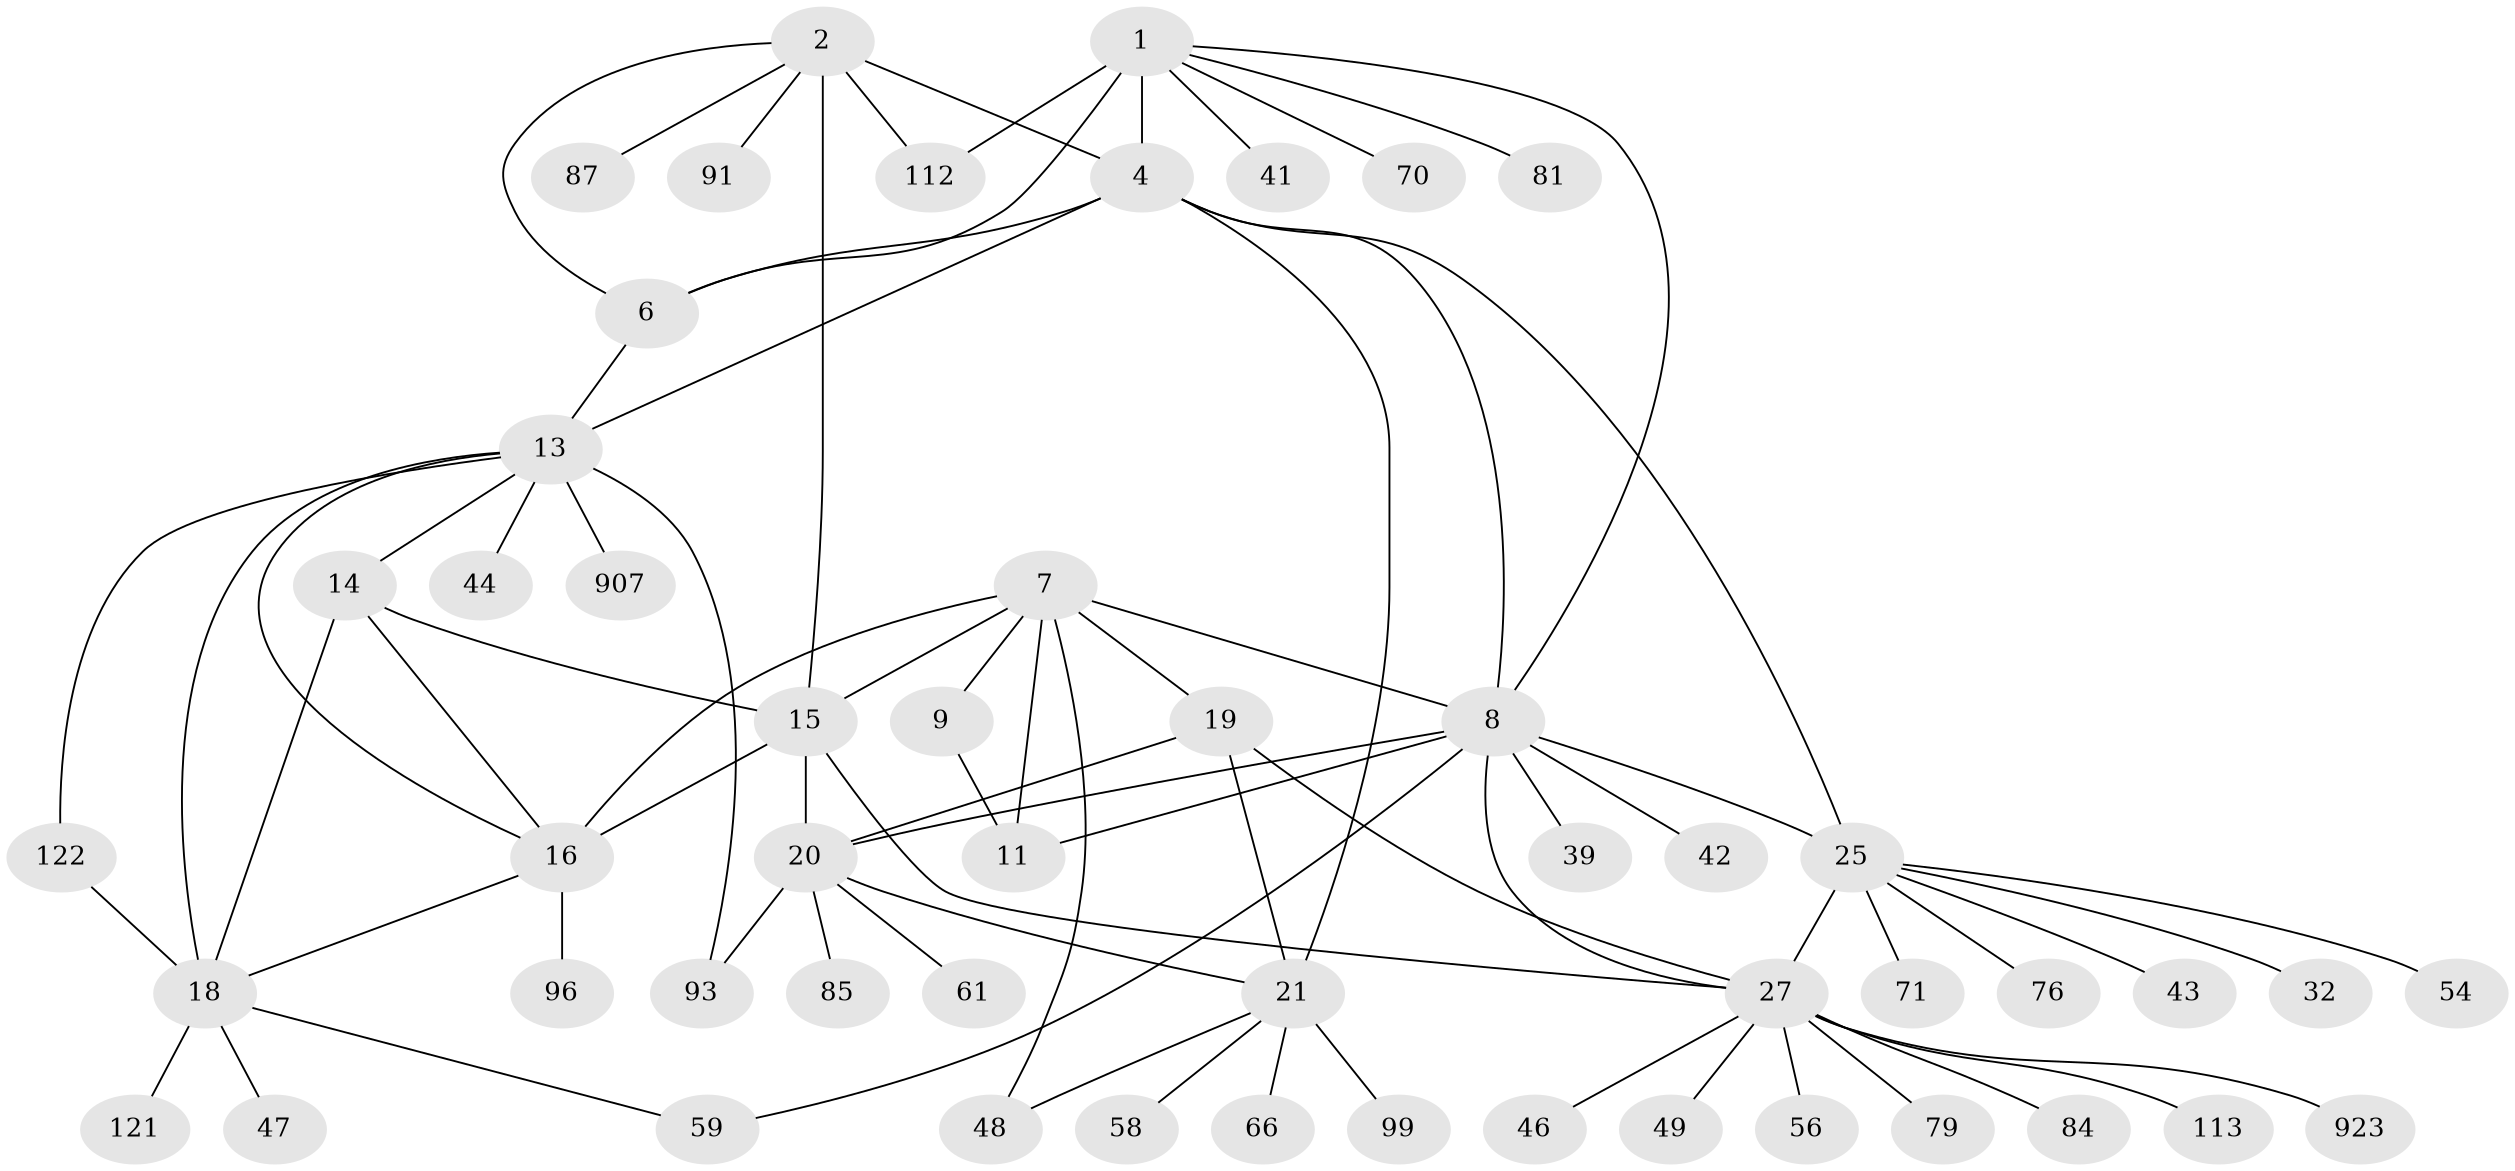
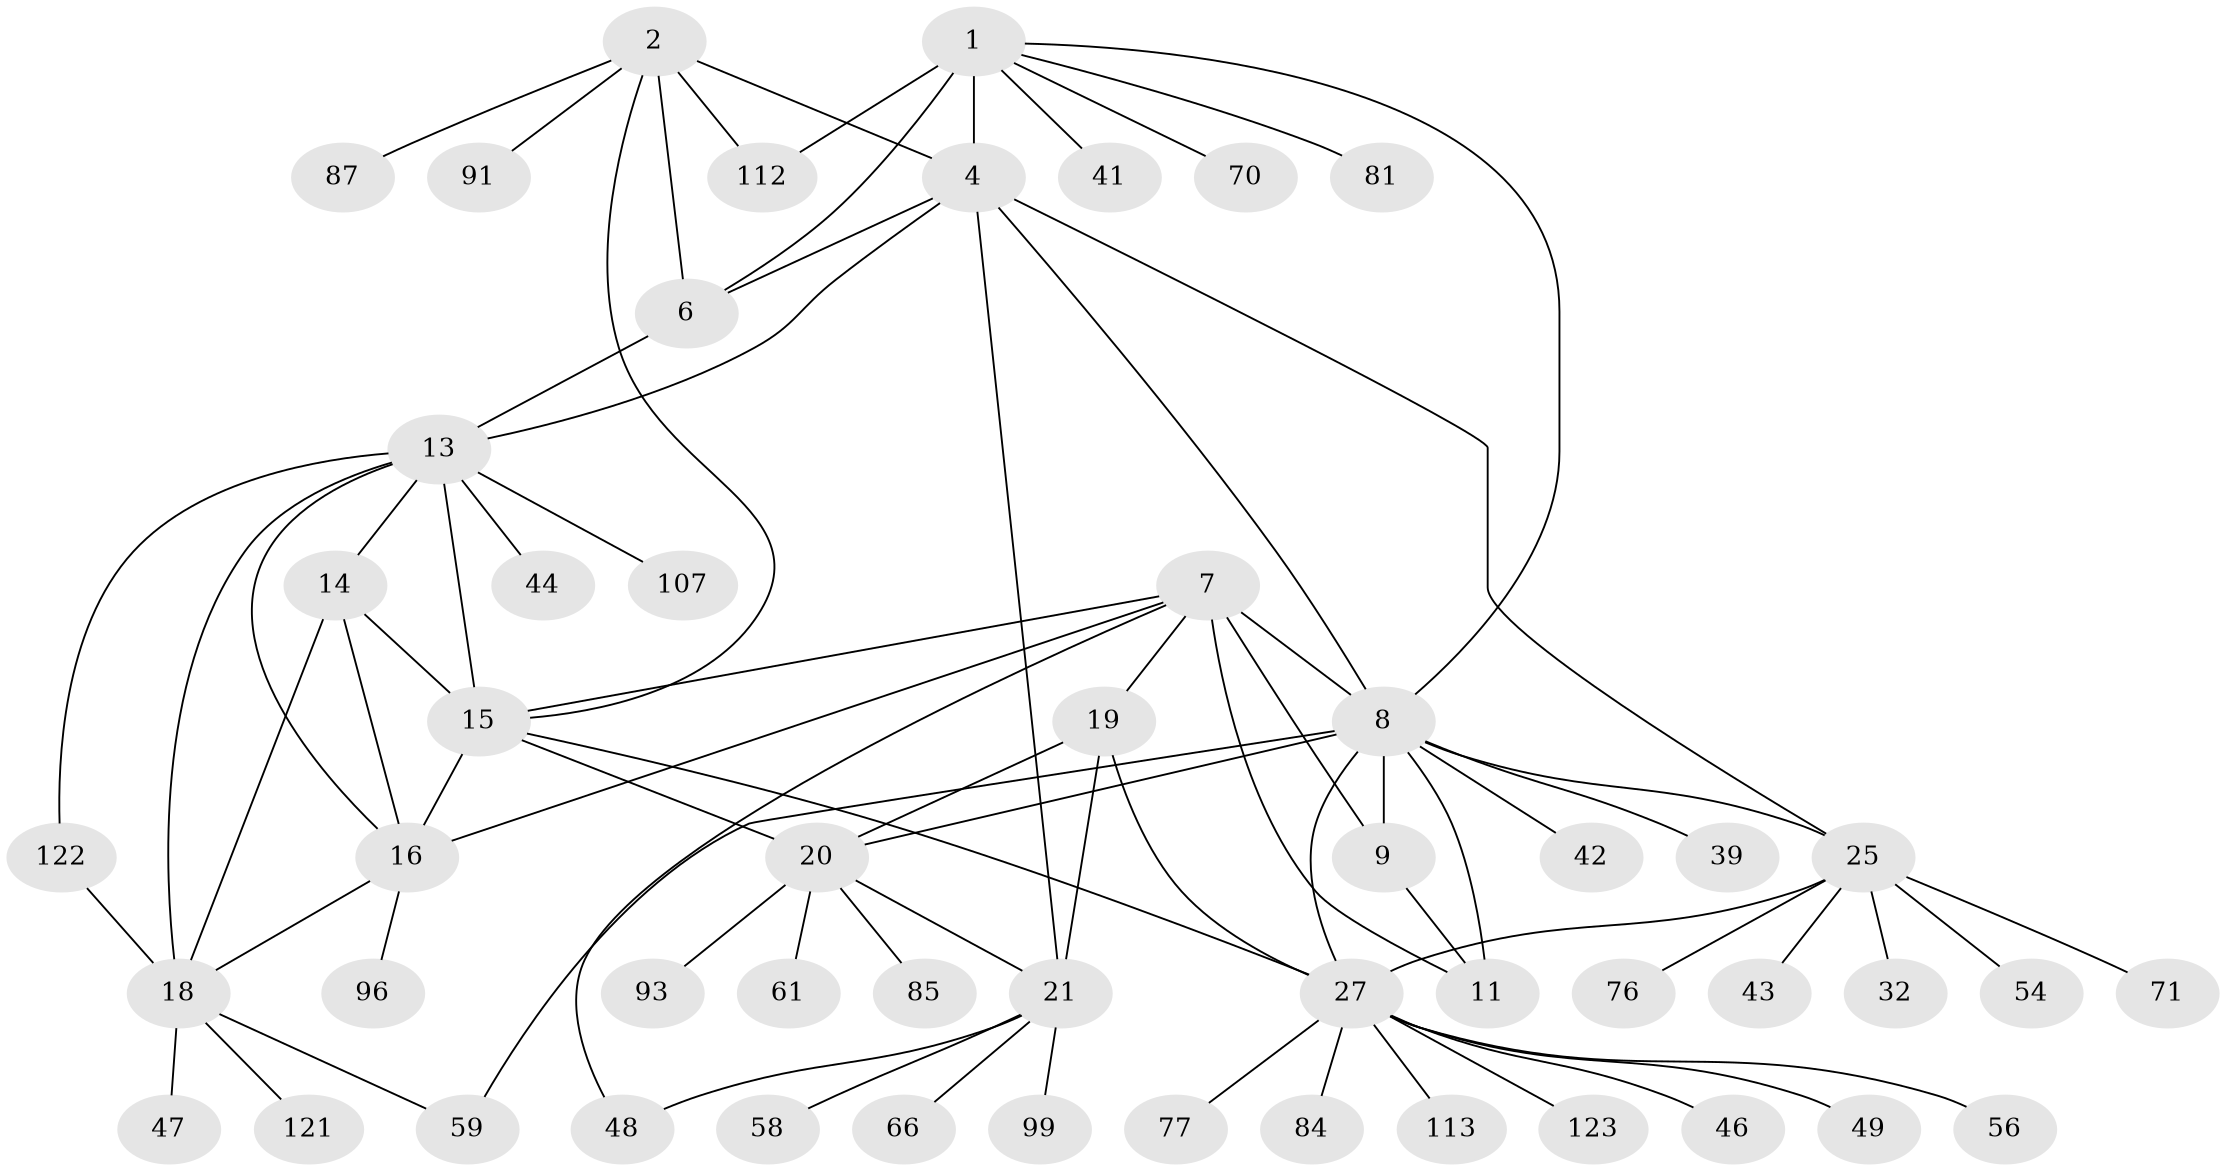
  graph {
    node [color=gray90 style=filled]
    1 [super="+3+114"]
    4 [super="+125+94+64+67+82+5"]
    6
    8 [super="+10+53+126+83+69"]
    41
    70
    81
    112
    2
    15 [super="+50+17+73+45"]
    87
    91
    13
    21
    25 [super="+34+30+118+92+29+55+26"]
    9 [super="+132"]
    11 [super="+12"]
    20 [super="+23"]
    27 [super="+33"]
    39
    42
    59 [super="+78+74"]
    16
    14 [super="+131+51"]
    18
    n26 [label=44]
-   107 [label=907]
+   107
    122
    48 [super="+111"]
    58
    66 [super="+68"]
    99
    43 [super="+72+101"]
    32
    54 [super="+103"]
    71
    76
    7 [super="+36+86+90+110+124+52+57+31"]
    19 [super="+75+22"]
    96
    61
    85 [super="+97"]
    93
    46
    49
    56
-   79
+   79 [label=77]
    84 [super="+98"]
    113
-   123 [label=923]
+   123
    47
    121
    1 -- 4 [weight=4]
    1 -- 6 [weight=2]
    1 -- 8
    1 -- 41
    1 -- 70
    1 -- 81
    1 -- 112 [weight=2]
    4 -- 6 [weight=2]
    4 -- 8
    4 -- 13
    4 -- 21 [weight=2]
    4 -- 25
    6 -- 13
    8 -- 25
+   8 -- 9 [weight=2]
    8 -- 11 [weight=4]
    8 -- 20
    8 -- 27
    8 -- 39
    8 -- 42
    8 -- 59
    2 -- 4 [weight=2]
    2 -- 6
    2 -- 112
    2 -- 15
    2 -- 87
    2 -- 91
    15 -- 20 [weight=2]
    15 -- 27
    15 -- 16 [weight=2]
-   13 -- 93 [weight=2]
+   13 -- 15 [weight=2]
    13 -- 16
    13 -- 14
    13 -- 18
    13 -- n26
    13 -- 107
    13 -- 122
    21 -- 48
    21 -- 58
    21 -- 66
    21 -- 99
    25 -- 27 [weight=5]
    25 -- 43
    25 -- 32
    25 -- 54
    25 -- 71
    25 -- 76
    9 -- 11 [weight=2]
    20 -- 21 [weight=3]
    20 -- 61
    20 -- 85
    20 -- 93
    27 -- 46
    27 -- 49
    27 -- 56
    27 -- 79
    27 -- 84
    27 -- 113
    27 -- 123
    16 -- 18
    16 -- 96
    14 -- 15 [weight=2]
    14 -- 16
    14 -- 18
    18 -- 59
    18 -- 47
    18 -- 121
    122 -- 18 [weight=2]
    7 -- 8 [weight=2]
    7 -- 15
    7 -- 9
    7 -- 11 [weight=2]
    7 -- 16
    7 -- 48
    7 -- 19
    19 -- 21 [weight=2]
    19 -- 20 [weight=6]
    19 -- 27
  }
